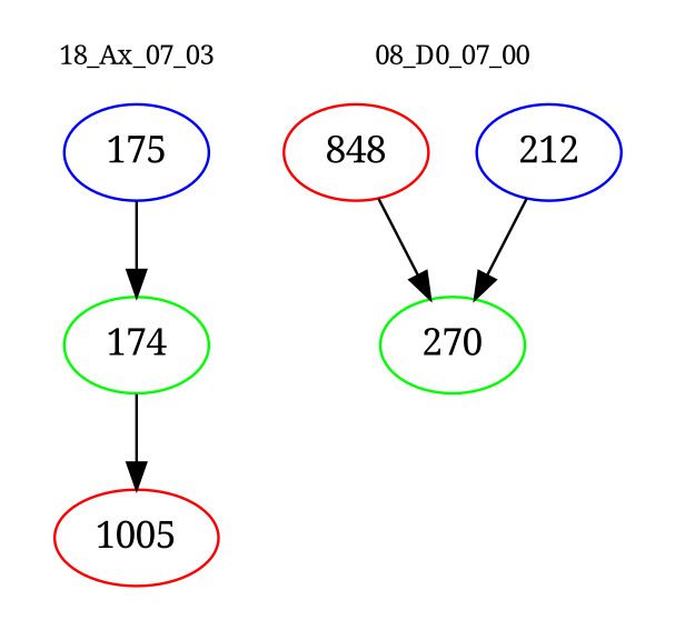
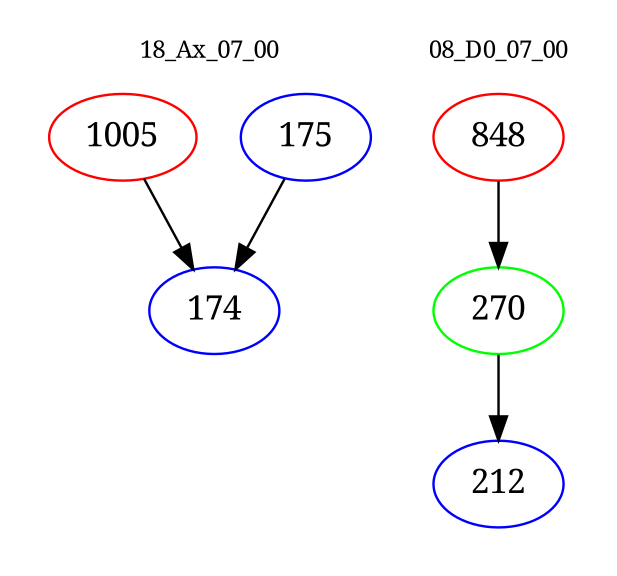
  digraph {
    fontname="Noto Serif"
    node [color=blue fontname="Noto Serif"]
    edge [color=black fontname="Noto Serif"]
    n1 [label=175]
-   n2 [color=green label=174]
+   n2 [label=174]
    n3 [color=red label=1005]
    n4 [label=212]
    n5 [color=green label=270]
    n6 [color=red label=848]
    subgraph cluster_1 {
      color=white
      fontsize=10
-     label="18_Ax_07_03"
+     label="18_Ax_07_00"
      n1
      n2
      n3
    }
    subgraph cluster_2 {
      color=white
      fontsize=10
      label="08_D0_07_00"
      n4
      n5
      n6
    }
    n1 -> n2
-   n2 -> n3
-   n4 -> n5
+   n3 -> n2
+   n5 -> n4
    n6 -> n5
  }
